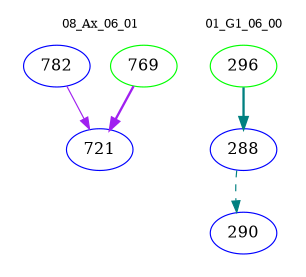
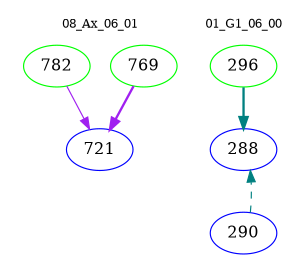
  digraph {
    node [color=blue]
    edge [arrowhead=normal color=purple style=bold]
    n1 [color=green label=769]
-   n2 [label=782]
+   n2 [color=green label=782]
    n3 [label=721]
    n4 [color=green label=296]
    n5 [label=290]
    n6 [label=288]
    subgraph cluster_1 {
      color=white
      fontsize=10
      label="08_Ax_06_01"
      n1
      n2
      n3
    }
    subgraph cluster_2 {
      color=white
      fontsize=10
      label="01_G1_06_00"
      n4
      n5
      n6
    }
    n1 -> n3
    n2 -> n3 [style=solid]
    n4 -> n6 [color=teal]
-   n6 -> n5 [color=teal style=dashed]
+   n5 -> n6 [color=teal style=dashed]
  }
